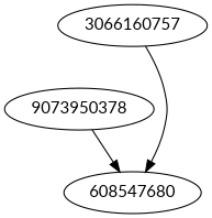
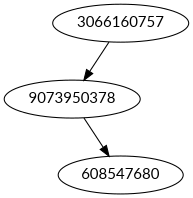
  strict digraph {
    fontname=Lato
    node [fontname=Lato]
    edge [fontname=Lato]
    n1 [label=9073950378]
    608547680
    3066160757
    n1 -> 608547680
-   3066160757 -> 608547680
+   3066160757 -> n1
  }
